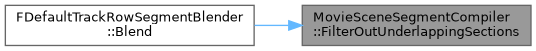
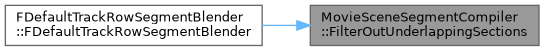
  digraph {
    rankdir=RL
    node [fontname=Helvetica fontsize=10 shape=box style=filled]
    n1 [color=gray40 fillcolor=grey60 fontcolor=black height=0.2 label="MovieSceneSegmentCompiler\l::FilterOutUnderlappingSections" width=0.4]
-   n2 [color=grey40 fillcolor=white height=0.2 label="FDefaultTrackRowSegmentBlender\l::Blend" width=0.4]
+   n2 [color=grey40 fillcolor=white height=0.2 label="FDefaultTrackRowSegmentBlender\l::FDefaultTrackRowSegmentBlender" width=0.4]
    n1 -> n2 [color=steelblue1 dir=back fontname=Helvetica fontsize=10 labelfontname=Helvetica labelfontsize=10 style=solid]
  }
